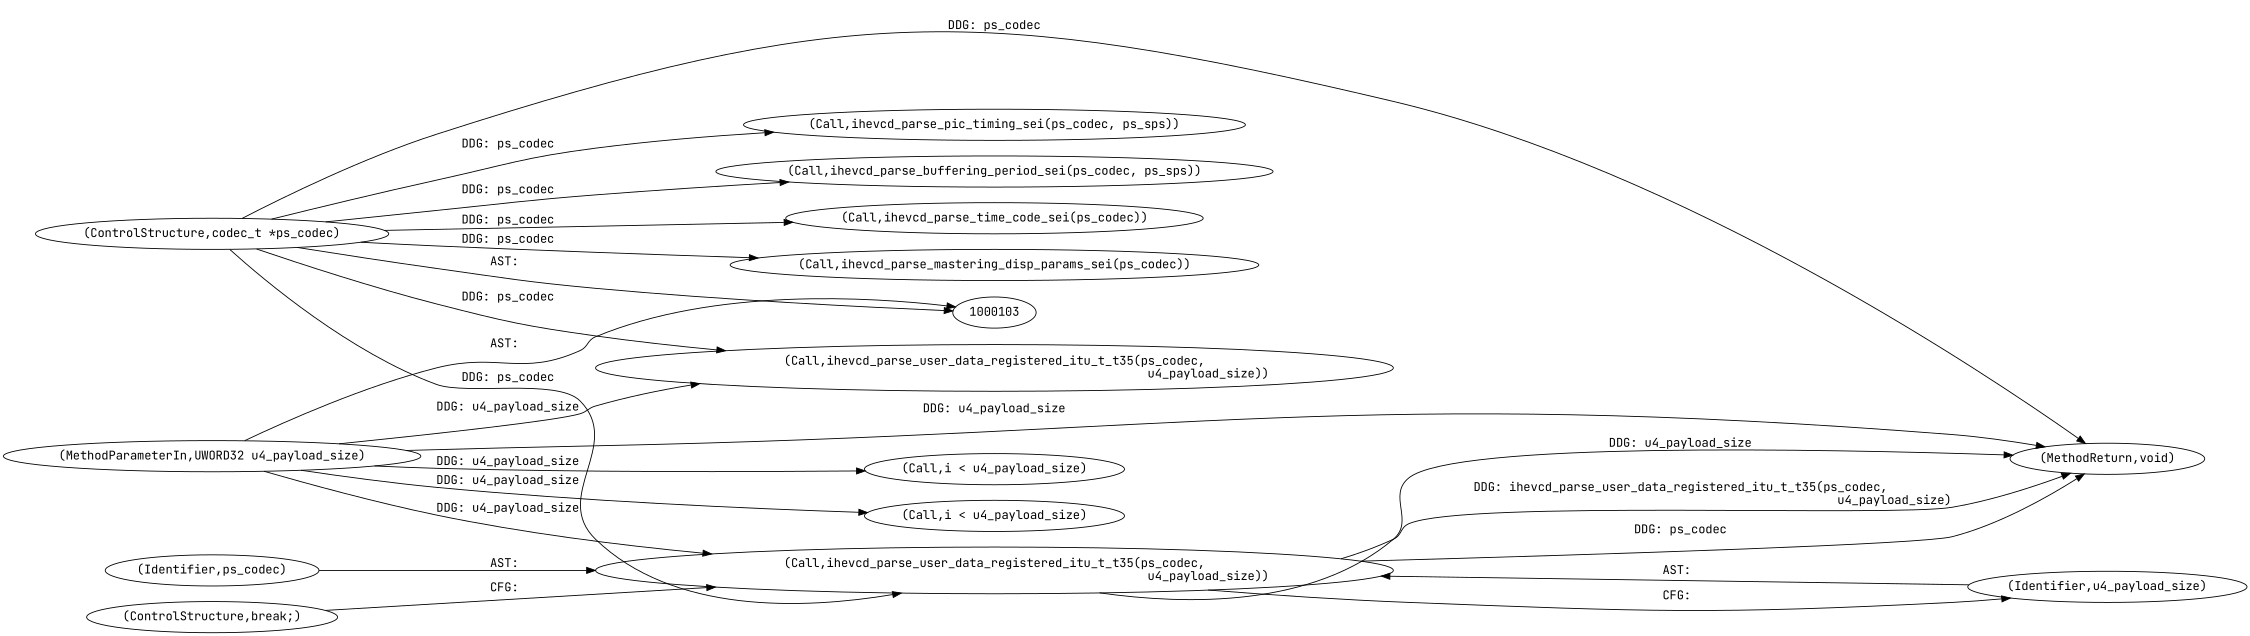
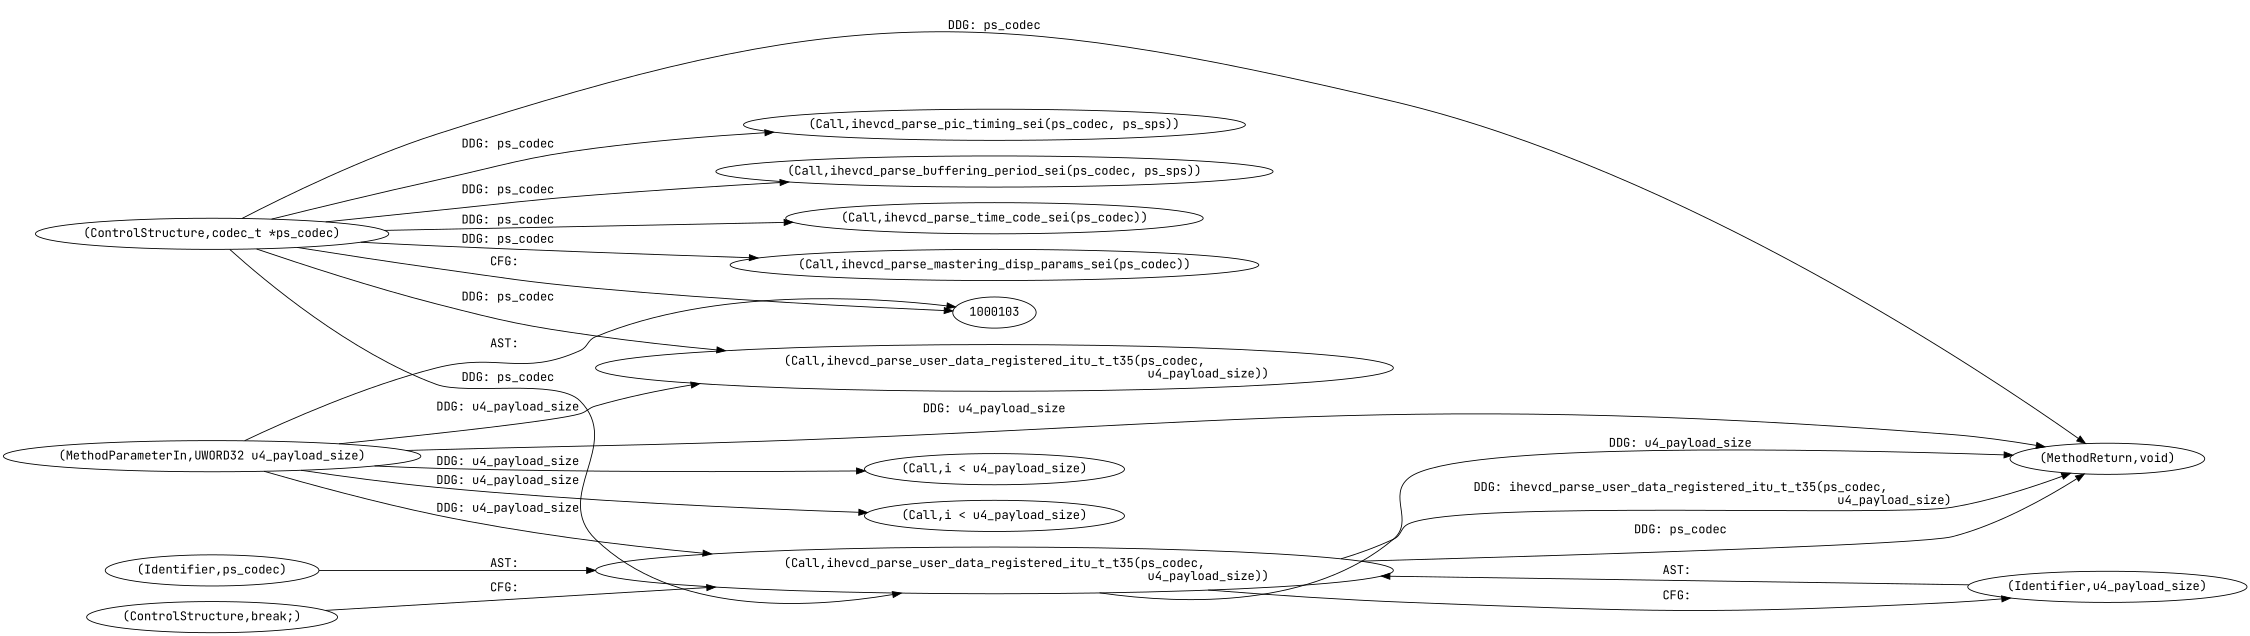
  digraph {
    fontname="JetBrains Mono"
    rankdir=LR
    node [fontname="JetBrains Mono"]
    edge [fontname="JetBrains Mono"]
    n1 [label="(Call,ihevcd_parse_user_data_registered_itu_t_t35(ps_codec,\n                                                            u4_payload_size))"]
    n2 [label="(MethodReturn,void)"]
    n3 [label="(Identifier,u4_payload_size)"]
    n4 [label="(ControlStructure,codec_t *ps_codec)"]
    n5 [label="(Call,ihevcd_parse_pic_timing_sei(ps_codec, ps_sps))"]
    n6 [label="(Call,ihevcd_parse_user_data_registered_itu_t_t35(ps_codec,\n                                                            u4_payload_size))"]
    n7 [label="(Call,ihevcd_parse_buffering_period_sei(ps_codec, ps_sps))"]
    n8 [label="(Call,ihevcd_parse_time_code_sei(ps_codec))"]
    n9 [label="(Call,ihevcd_parse_mastering_disp_params_sei(ps_codec))"]
    1000103
    n11 [label="(MethodParameterIn,UWORD32 u4_payload_size)"]
    n12 [label="(Call,i < u4_payload_size)"]
    n13 [label="(Call,i < u4_payload_size)"]
    n14 [label="(Identifier,ps_codec)"]
    n15 [label="(ControlStructure,break;)"]
    n1 -> n2 [label="DDG: ps_codec"]
    n1 -> n2 [label="DDG: u4_payload_size"]
    n1 -> n2 [label="DDG: ihevcd_parse_user_data_registered_itu_t_t35(ps_codec,\n                                                            u4_payload_size)"]
    n1 -> n3 [label="CFG: "]
    n3 -> n1 [label="AST: "]
    n4 -> n1 [label="DDG: ps_codec"]
    n4 -> n2 [label="DDG: ps_codec"]
    n4 -> n5 [label="DDG: ps_codec"]
    n4 -> n6 [label="DDG: ps_codec"]
    n4 -> n7 [label="DDG: ps_codec"]
    n4 -> n8 [label="DDG: ps_codec"]
    n4 -> n9 [label="DDG: ps_codec"]
-   n4 -> 1000103 [label="AST: "]
+   n4 -> 1000103 [label="CFG: "]
    n11 -> n1 [label="DDG: u4_payload_size"]
    n11 -> n2 [label="DDG: u4_payload_size"]
    n11 -> n6 [label="DDG: u4_payload_size"]
    n11 -> 1000103 [label="AST: "]
    n11 -> n12 [label="DDG: u4_payload_size"]
    n11 -> n13 [label="DDG: u4_payload_size"]
    n14 -> n1 [label="AST: "]
    n15 -> n1 [label="CFG: "]
  }
